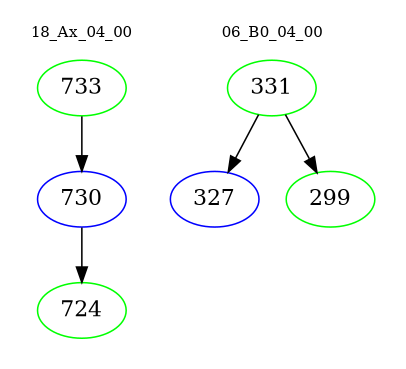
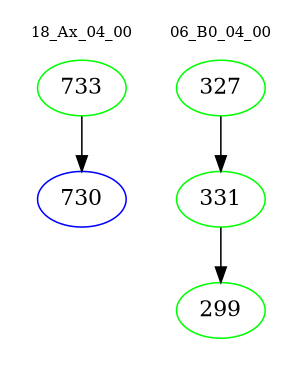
  digraph {
    node [color=green]
    edge [color=black]
    n1 [color=blue label=730]
-   n2 [label=724]
    n3 [label=733]
-   n4 [color=blue label=327]
+   n4 [label=327]
    n5 [label=331]
    n6 [label=299]
    subgraph cluster_1 {
      color=white
      fontsize=10
      label="18_Ax_04_00"
      n1
-     n2
      n3
    }
    subgraph cluster_2 {
      color=white
      fontsize=10
      label="06_B0_04_00"
      n4
      n5
      n6
    }
-   n1 -> n2
    n3 -> n1
-   n5 -> n4
+   n4 -> n5
    n5 -> n6
  }
